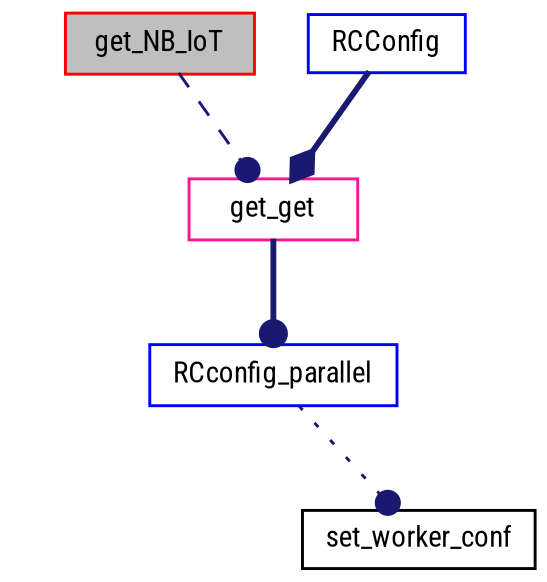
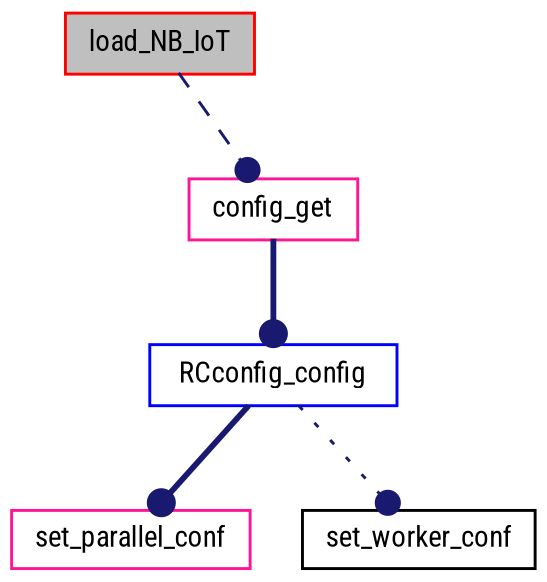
  digraph {
    fontname="Roboto Condensed"
    rankdir=TB
    node [color=deeppink fillcolor=white fontname="Roboto Condensed" fontsize=10 shape=record style=filled]
    edge [arrowhead=dot color=midnightblue fontname="Roboto Condensed" fontsize=10 labelfontname=Helvetica labelfontsize=10 style=bold]
-   n1 [color=red fillcolor=grey75 fontcolor=black height=0.2 label=get_NB_IoT width=0.4]
-   n2 [height=0.2 label=get_get width=0.4]
-   n3 [color=blue height=0.2 label=RCConfig width=0.4]
-   n4 [color=blue height=0.2 label=RCconfig_parallel width=0.4]
+   n1 [color=red fillcolor=grey75 fontcolor=black height=0.2 label=load_NB_IoT width=0.4]
+   n2 [height=0.2 label=config_get width=0.4]
+   n4 [color=blue height=0.2 label=RCconfig_config width=0.4]
+   n5 [height=0.2 label=set_parallel_conf width=0.4]
    n6 [color=black height=0.2 label=set_worker_conf width=0.4]
    n1 -> n2 [style=dashed]
    n2 -> n4
-   n3 -> n2 [arrowhead=diamond]
+   n4 -> n5
    n4 -> n6 [style=dotted]
  }
